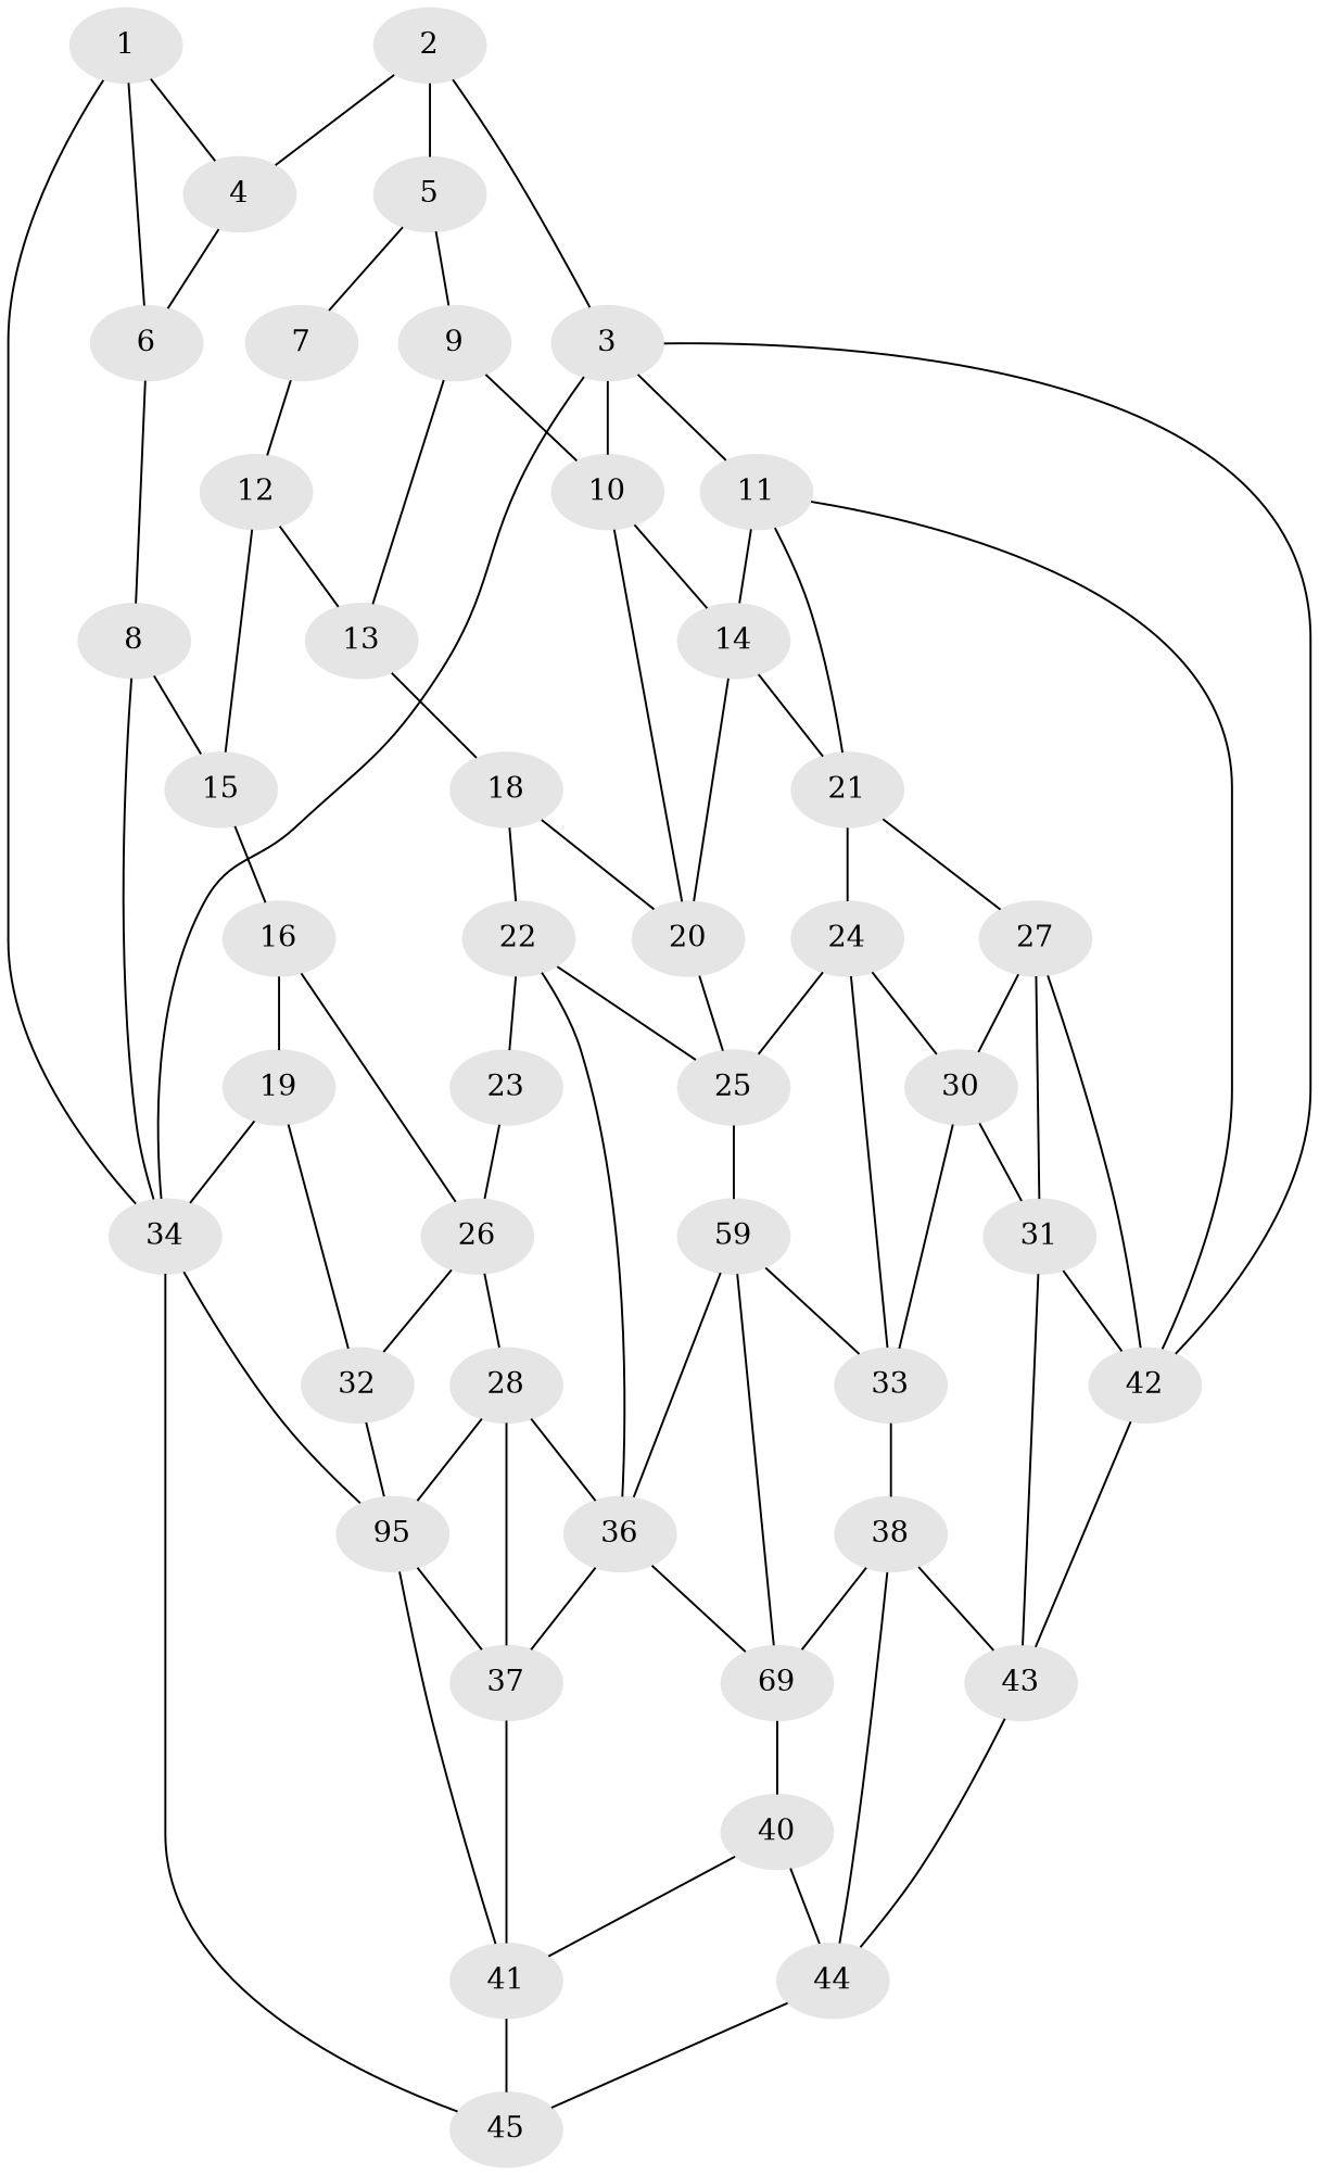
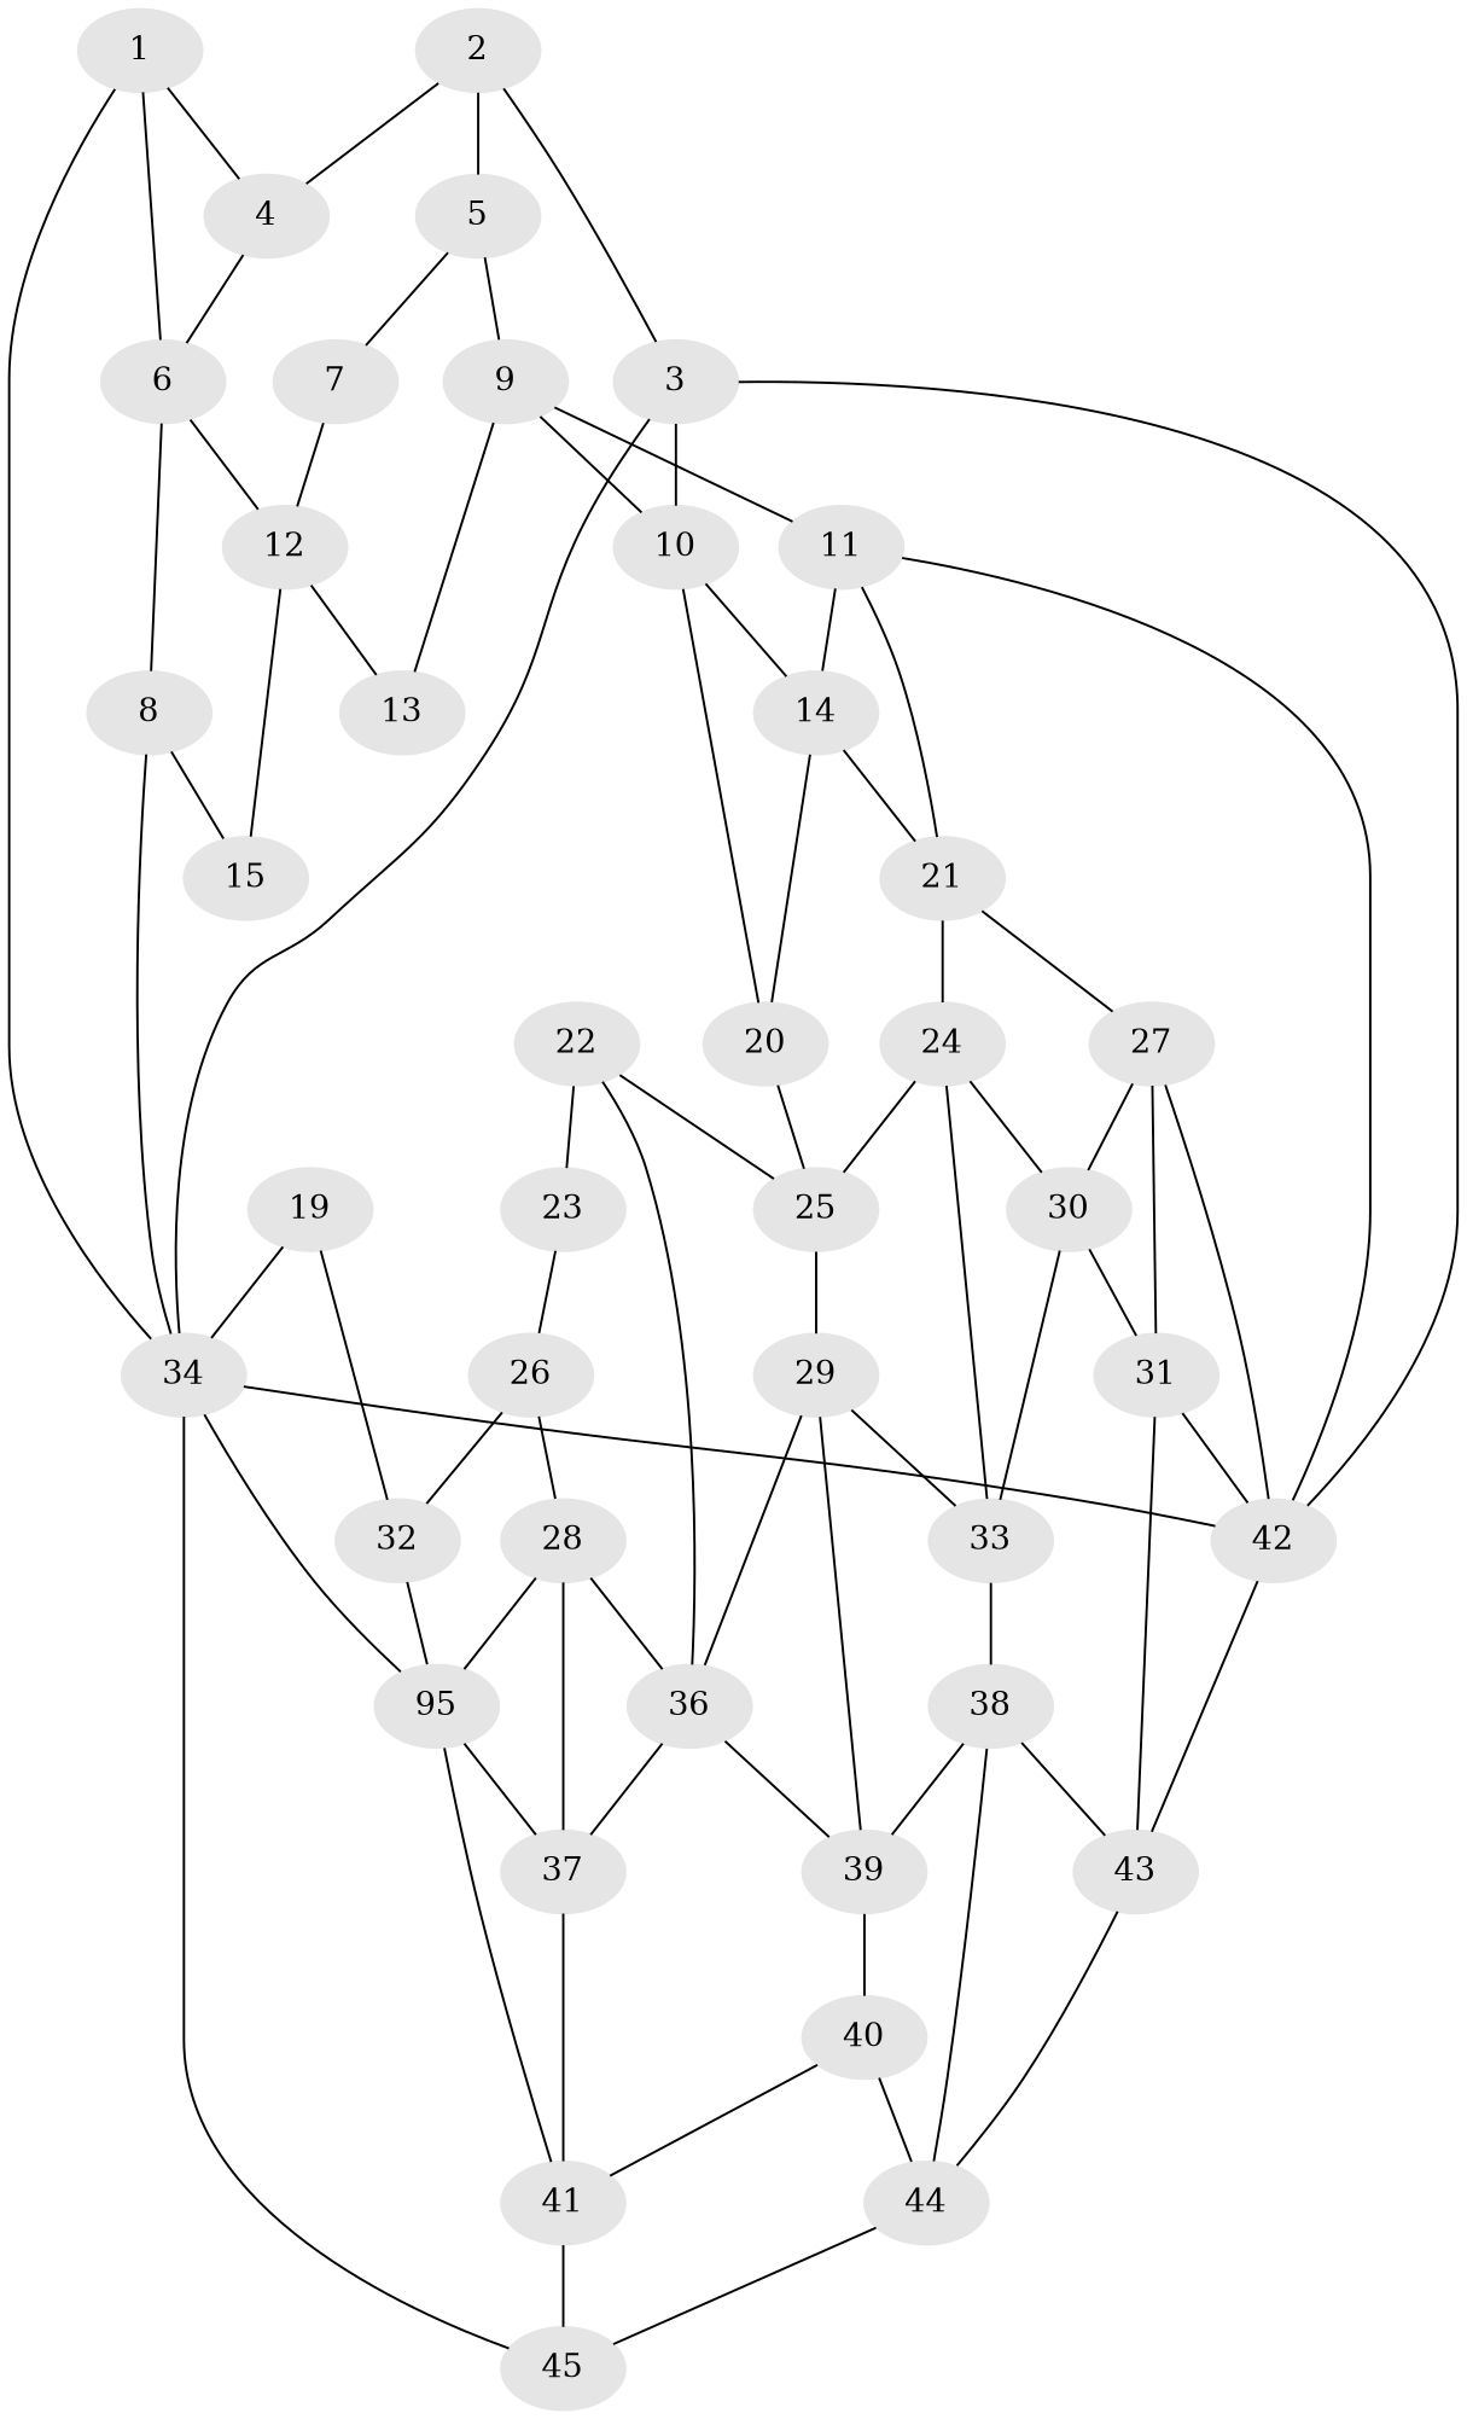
  graph {
    node [color=gray90 style=filled]
    edge [weight=1.0]
    1
    4
    6
    34
    8
    12
    42
    n8 [label=95]
    45
    2
    3
    5
    10
    11
    7
    9
    14
    20
    21
    43
    13
    15
-   16
-   18
    25
    24
    27
    22
    19
    26
    32
    28
    23
    36
-   29 [label=59]
+   29
    30
    33
    31
    37
-   39 [label=69]
+   39
    38
    41
    40
    44
    1 -- 4
    1 -- 6
    1 -- 34
    4 -- 6
    6 -- 8
+   6 -- 12
+   34 -- 42
    34 -- n8
    34 -- 45
    8 -- 34
    8 -- 15 [weight=2.0]
    12 -- 13
    12 -- 15
    42 -- 43
    n8 -- 37
    n8 -- 41
    2 -- 4
    2 -- 3
    2 -- 5
    3 -- 34
    3 -- 42
    3 -- 10
-   3 -- 11
+   9 -- 11
    5 -- 7
    5 -- 9
    10 -- 14
    10 -- 20
    11 -- 42
    11 -- 14
    11 -- 21
    7 -- 12
    9 -- 10
    9 -- 13
    14 -- 20
    14 -- 21
    20 -- 25
    21 -- 24
    21 -- 27
    43 -- 44
-   13 -- 18
-   15 -- 16
-   16 -- 19
-   16 -- 26
-   18 -- 20
-   18 -- 22
    25 -- 29
    24 -- 25
    24 -- 30
    24 -- 33
    27 -- 42
    27 -- 30
    27 -- 31
    22 -- 25
    22 -- 23
    22 -- 36
    19 -- 34
    19 -- 32 [weight=2.0]
    26 -- 32
    26 -- 28
    32 -- n8
    28 -- n8
    28 -- 36
    28 -- 37
    23 -- 26
    36 -- 37
    36 -- 39
    29 -- 36
    29 -- 33
    29 -- 39
    30 -- 33
    30 -- 31
    33 -- 38
    31 -- 42
    31 -- 43
    37 -- 41
    39 -- 40
    38 -- 43
    38 -- 39
    38 -- 44
    41 -- 45
    40 -- 41
    40 -- 44
    44 -- 45
  }
